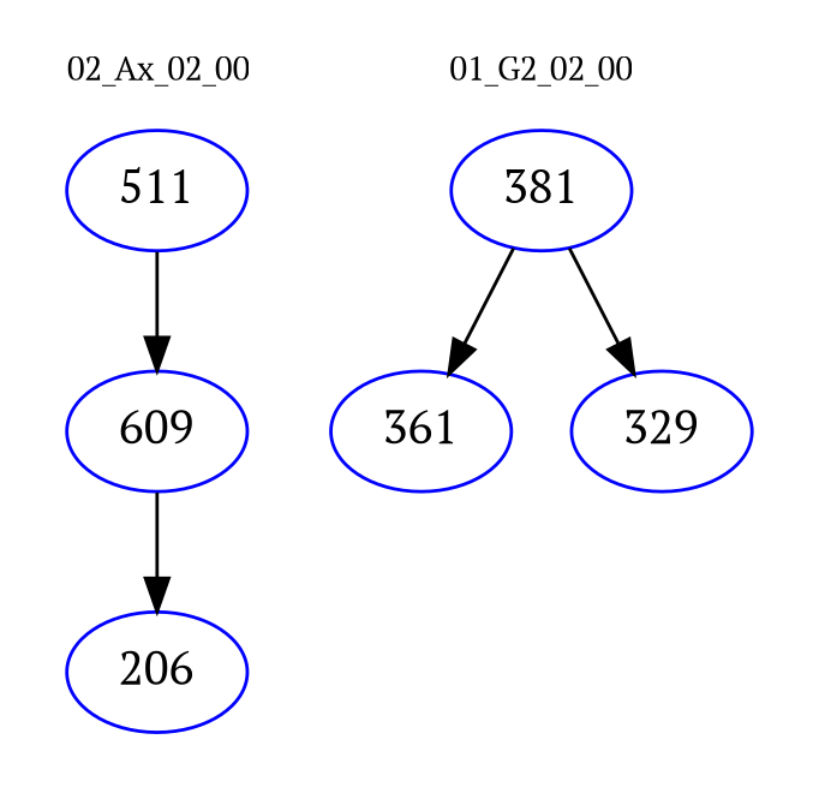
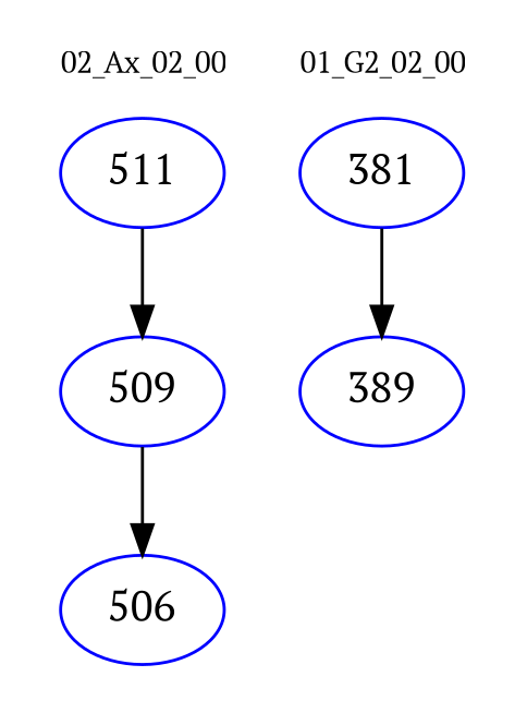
  digraph {
    fontname="PT Serif"
    node [color=blue fontname="PT Serif"]
    edge [color=black fontname="PT Serif"]
-   n1 [label=609]
-   n2 [label=206]
+   n1 [label=509]
+   n2 [label=506]
    n3 [label=511]
    n4 [label=381]
-   n5 [label=361]
-   n6 [label=329]
+   n6 [label=389]
    subgraph cluster_1 {
      color=white
      fontsize=10
      label="02_Ax_02_00"
      n1
      n2
      n3
    }
    subgraph cluster_2 {
      color=white
      fontsize=10
      label="01_G2_02_00"
      n4
-     n5
      n6
    }
    n1 -> n2
    n3 -> n1
-   n4 -> n5
    n4 -> n6
  }
